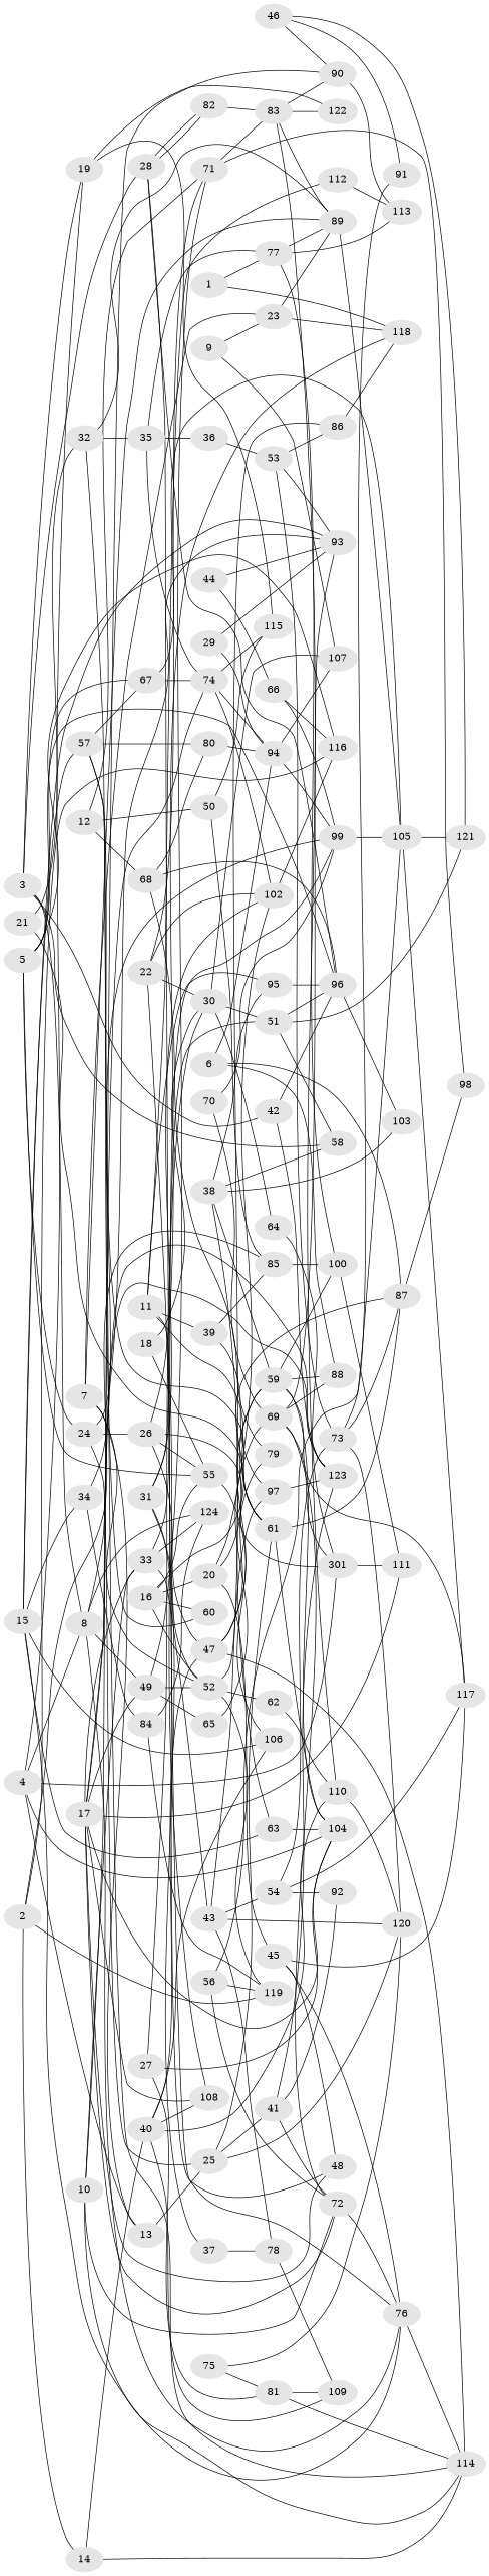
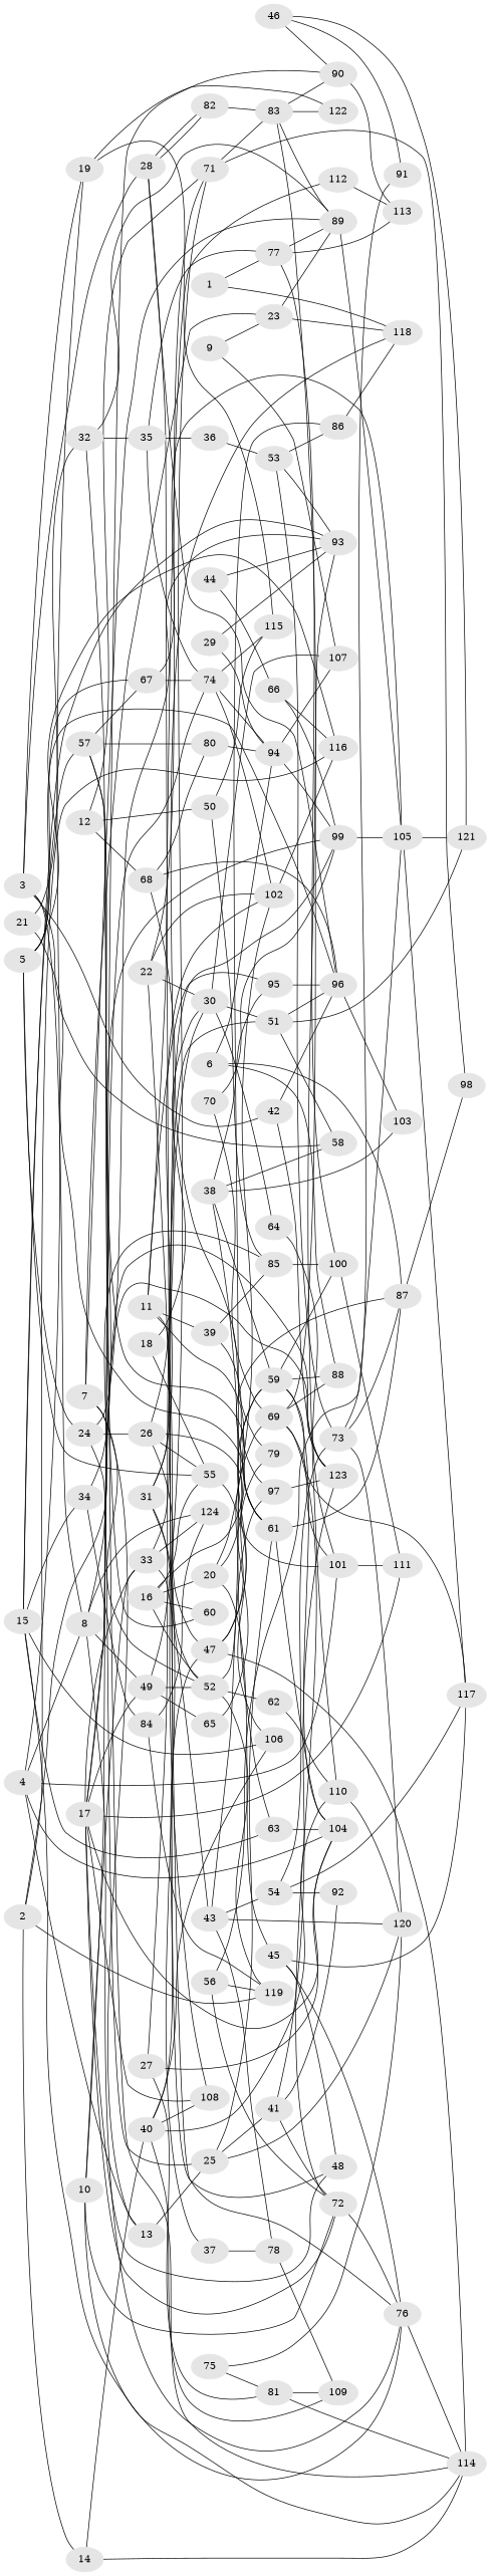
  graph {
    rankdir=LR
    node [color=gray90 style=filled]
    1
    77
    118
    89
    100
    113
    2
    14
    85
    116
    119
    114
    40
    3
    8
    19
    28
    42
    58
    49
    76
    123
    124
    115
    122
    96
    82
    4
    13
-   101 [label=301]
+   101
    104
    25
    111
    5
    24
    55
    67
    93
    26
    106
    74
    105
    103
    6
    87
    88
    94
    98
    107
    99
    7
    23
    52
    62
    86
    71
    65
    9
    10
    33
    72
    90
    43
    11
    39
    48
    61
    95
    112
    97
    12
    50
    68
    79
    80
    83
    41
    120
    108
    47
    109
    110
    15
    34
    57
    63
    84
    60
    16
    20
    45
    59
    102
    17
    18
    30
    51
    64
    117
    21
    32
    35
    22
    92
    27
    81
    29
    121
    31
    37
    78
    36
    54
    53
    73
    38
    44
    66
    46
    91
    69
    56
    70
    75
    1 -- 77
    1 -- 118
    77 -- 89
    77 -- 100
    77 -- 113
    89 -- 105
    100 -- 111
    2 -- 14
    2 -- 85
    2 -- 116
    2 -- 119
    14 -- 114
    14 -- 40
    85 -- 100
    40 -- 106
    40 -- 108
    40 -- 47
    40 -- 109
    40 -- 110
    3 -- 8
    3 -- 19
    3 -- 28
    3 -- 42
    3 -- 58
    8 -- 49
    8 -- 76
    8 -- 123
    8 -- 124
    19 -- 115
    19 -- 122
    28 -- 76
    28 -- 96
    28 -- 82
    28 -- 82
    42 -- 123
    42 -- 96
    49 -- 52
    49 -- 71
    49 -- 65
    76 -- 114
    96 -- 103
    82 -- 83
    4 -- 8
    4 -- 19
    4 -- 13
    4 -- 101
    4 -- 104
    13 -- 25
    101 -- 111
    25 -- 61
    25 -- 41
    25 -- 120
    5 -- 116
    5 -- 96
    5 -- 24
    5 -- 55
    5 -- 67
    24 -- 25
    24 -- 93
    24 -- 26
    55 -- 106
    67 -- 74
    67 -- 105
    26 -- 118
    26 -- 101
    26 -- 55
    26 -- 47
    74 -- 115
    74 -- 94
    74 -- 102
    105 -- 117
    105 -- 121
    6 -- 87
    6 -- 88
    6 -- 94
    87 -- 98
    94 -- 107
    94 -- 99
    99 -- 105
    7 -- 89
    7 -- 13
    7 -- 23
    7 -- 52
    23 -- 118
    23 -- 89
    52 -- 119
    52 -- 62
    52 -- 86
    62 -- 110
    86 -- 118
    71 -- 98
    71 -- 83
    65 -- 69
    9 -- 107
    9 -- 23
    10 -- 114
    10 -- 33
    10 -- 72
    10 -- 90
    33 -- 124
    33 -- 99
    33 -- 43
    72 -- 76
    90 -- 113
    43 -- 97
    43 -- 120
    43 -- 78
    43 -- 54
    11 -- 39
    11 -- 48
    11 -- 61
    11 -- 95
    11 -- 112
    39 -- 85
    39 -- 97
    61 -- 104
    61 -- 87
    95 -- 96
    112 -- 113
    97 -- 123
    12 -- 71
    12 -- 50
    12 -- 68
    50 -- 85
    50 -- 115
    68 -- 96
    68 -- 79
    68 -- 80
    80 -- 94
    83 -- 89
    83 -- 122
    83 -- 90
    83 -- 110
    41 -- 123
    41 -- 72
    41 -- 92
    47 -- 114
    47 -- 79
    47 -- 59
    110 -- 120
    15 -- 76
    15 -- 93
    15 -- 106
    15 -- 34
    15 -- 57
    15 -- 63
    34 -- 99
    34 -- 84
    57 -- 67
    57 -- 61
    57 -- 80
    57 -- 60
    63 -- 104
    84 -- 119
    84 -- 124
    16 -- 55
    16 -- 87
    16 -- 52
    16 -- 60
    16 -- 20
    20 -- 45
    20 -- 59
    20 -- 102
    45 -- 76
    45 -- 48
    45 -- 117
    59 -- 100
    59 -- 104
    59 -- 88
    59 -- 117
    102 -- 116
    17 -- 49
    17 -- 123
    17 -- 104
    17 -- 111
    17 -- 74
    17 -- 33
    17 -- 72
    17 -- 48
    17 -- 108
    18 -- 55
    18 -- 30
    30 -- 107
    30 -- 51
    30 -- 64
    51 -- 58
    51 -- 96
    51 -- 121
    64 -- 101
    21 -- 61
    21 -- 32
    32 -- 89
    32 -- 114
    32 -- 35
    35 -- 77
    35 -- 74
    35 -- 36
    22 -- 71
    22 -- 108
    22 -- 102
    22 -- 30
    27 -- 104
    27 -- 30
    27 -- 81
    81 -- 114
    81 -- 109
    29 -- 93
    29 -- 94
    31 -- 52
    31 -- 102
    31 -- 51
    31 -- 37
    37 -- 78
    78 -- 109
    36 -- 53
    54 -- 117
    54 -- 92
    54 -- 73
    53 -- 93
    53 -- 86
    53 -- 73
    73 -- 87
    73 -- 120
    73 -- 91
    38 -- 58
    38 -- 103
    38 -- 95
    38 -- 63
    38 -- 59
    44 -- 93
    44 -- 66
    66 -- 116
    66 -- 99
    46 -- 90
    46 -- 121
    46 -- 91
    69 -- 101
    69 -- 93
    69 -- 88
    69 -- 72
    56 -- 119
    56 -- 105
    56 -- 72
    70 -- 99
    70 -- 69
    75 -- 120
    75 -- 81
  }
